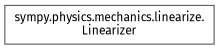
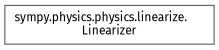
  digraph {
    rankdir=LR
    fontname="Fira Sans"
-   n1 [color=gray40 fillcolor=white fontname="Fira Sans" fontsize=10 height=0.2 label="sympy.physics.mechanics.linearize.\lLinearizer" shape=record style=filled width=0.4]
+   n1 [color=gray40 fillcolor=white fontname="Fira Sans" fontsize=10 height=0.2 label="sympy.physics.physics.linearize.\lLinearizer" shape=record style=filled width=0.4]
  }
